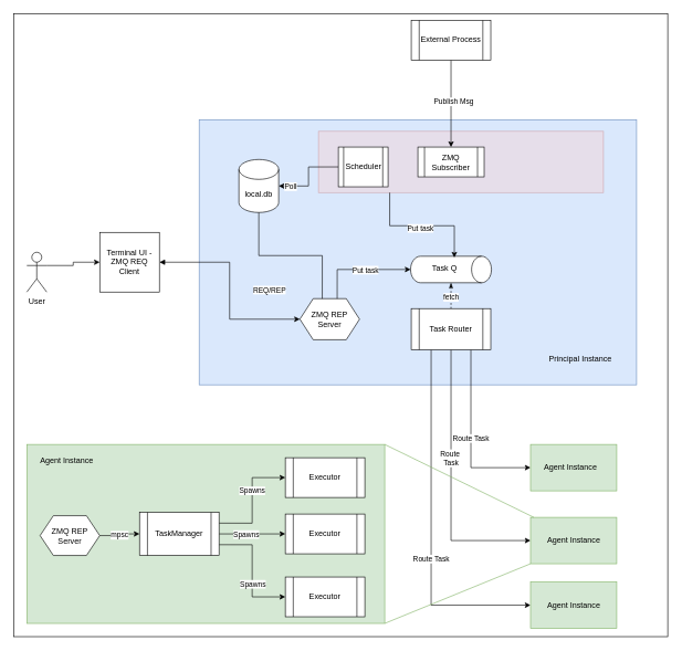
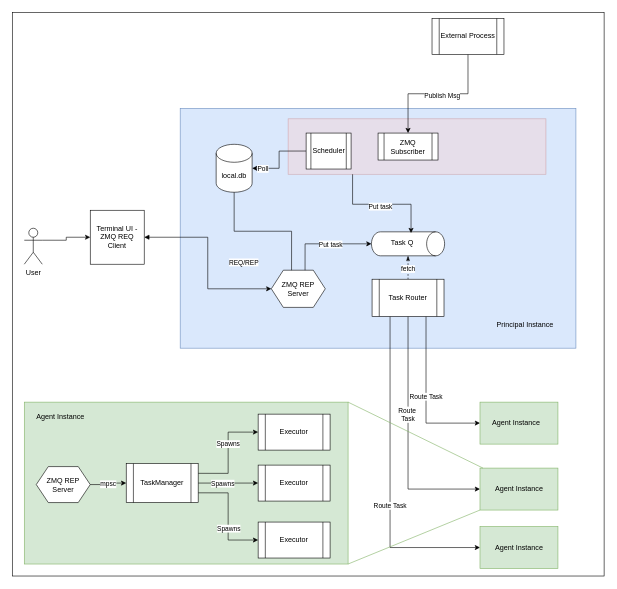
  <mxCell id="0" />
  <mxCell id="1" parent="0" />
  <mxCell id="2" value="" style="rounded=0;whiteSpace=wrap;html=1;align=right;shadow=0;" parent="1" vertex="1"><mxGeometry x="20" y="20" width="987" height="940" as="geometry" /></mxCell>
  <mxCell id="3" value="" style="rounded=0;whiteSpace=wrap;html=1;align=right;fillColor=#dae8fc;strokeColor=#6c8ebf;" parent="1" vertex="1"><mxGeometry x="300" y="180" width="660" height="400" as="geometry" /></mxCell>
  <mxCell id="4" value="" style="rounded=0;whiteSpace=wrap;html=1;align=right;fillColor=#f8cecc;strokeColor=#b85450;opacity=40;" vertex="1" parent="1"><mxGeometry x="480" y="197.5" width="430" height="92.5" as="geometry" /></mxCell>
  <mxCell id="5" value="" style="rounded=0;whiteSpace=wrap;html=1;align=right;fillColor=#d5e8d4;strokeColor=#82b366;" parent="1" vertex="1"><mxGeometry x="40" y="670" width="540" height="270" as="geometry" /></mxCell>
  <mxCell id="6" style="edgeStyle=orthogonalEdgeStyle;rounded=0;orthogonalLoop=1;jettySize=auto;html=1;exitX=1;exitY=0.333;exitDx=0;exitDy=0;exitPerimeter=0;entryX=0;entryY=0.5;entryDx=0;entryDy=0;" parent="1" source="7" target="11" edge="1"><mxGeometry relative="1" as="geometry" /></mxCell>
  <mxCell id="7" value="User" style="shape=umlActor;verticalLabelPosition=bottom;verticalAlign=top;html=1;outlineConnect=0;" parent="1" vertex="1"><mxGeometry x="40" y="380" width="30" height="60" as="geometry" /></mxCell>
  <mxCell id="8" value="local.db" style="shape=cylinder3;whiteSpace=wrap;html=1;boundedLbl=1;backgroundOutline=1;size=15;" parent="1" vertex="1"><mxGeometry x="360" y="240" width="60" height="80" as="geometry" /></mxCell>
  <mxCell id="9" style="edgeStyle=orthogonalEdgeStyle;rounded=0;orthogonalLoop=1;jettySize=auto;html=1;exitX=1;exitY=0.5;exitDx=0;exitDy=0;entryX=0;entryY=0.5;entryDx=0;entryDy=0;startArrow=block;startFill=1;" parent="1" source="11" target="29" edge="1"><mxGeometry relative="1" as="geometry" /></mxCell>
  <mxCell id="10" value="REQ/REP" style="edgeLabel;html=1;align=center;verticalAlign=middle;resizable=0;points=[];" parent="9" vertex="1" connectable="0"><mxGeometry x="-0.017" y="1" relative="1" as="geometry"><mxPoint x="58" y="1" as="offset" /></mxGeometry></mxCell>
  <mxCell id="11" value="Terminal UI - ZMQ REQ Client" style="whiteSpace=wrap;html=1;aspect=fixed;" parent="1" vertex="1"><mxGeometry x="150" y="350" width="90" height="90" as="geometry" /></mxCell>
  <mxCell id="12" style="edgeStyle=orthogonalEdgeStyle;rounded=0;orthogonalLoop=1;jettySize=auto;html=1;exitX=0.5;exitY=1;exitDx=0;exitDy=0;entryX=0.5;entryY=0;entryDx=0;entryDy=0;" parent="1" source="14" target="49" edge="1"><mxGeometry relative="1" as="geometry"><mxPoint x="640" y="160" as="targetPoint" /></mxGeometry></mxCell>
  <mxCell id="13" value="Publish Msg" style="edgeLabel;html=1;align=center;verticalAlign=middle;resizable=0;points=[];" parent="12" vertex="1" connectable="0"><mxGeometry x="-0.058" y="3" relative="1" as="geometry"><mxPoint as="offset" /></mxGeometry></mxCell>
- <mxCell id="14" value="External Process" style="shape=process;whiteSpace=wrap;html=1;backgroundOutline=1;" parent="1" vertex="1"><mxGeometry x="620" y="30" width="120" height="60" as="geometry" /></mxCell>
+ <mxCell id="14" value="External Process" style="shape=process;whiteSpace=wrap;html=1;backgroundOutline=1;" parent="1" vertex="1"><mxGeometry x="720" y="30" width="120" height="60" as="geometry" /></mxCell>
  <mxCell id="15" value="Principal Instance" style="text;html=1;align=center;verticalAlign=middle;resizable=0;points=[];autosize=1;strokeColor=none;fillColor=none;" parent="1" vertex="1"><mxGeometry x="815" y="527" width="120" height="30" as="geometry" /></mxCell>
  <mxCell id="16" value="Spawns" style="edgeStyle=orthogonalEdgeStyle;rounded=0;orthogonalLoop=1;jettySize=auto;html=1;" parent="1" edge="1"><mxGeometry relative="1" as="geometry"><mxPoint x="800" y="825" as="targetPoint" /></mxGeometry></mxCell>
  <mxCell id="17" style="edgeStyle=orthogonalEdgeStyle;rounded=0;orthogonalLoop=1;jettySize=auto;html=1;exitX=0.5;exitY=1;exitDx=0;exitDy=0;" parent="1" edge="1"><mxGeometry relative="1" as="geometry"><mxPoint x="630" y="730" as="sourcePoint" /></mxGeometry></mxCell>
  <mxCell id="18" value="Agent Instance" style="text;html=1;align=center;verticalAlign=middle;resizable=0;points=[];autosize=1;strokeColor=none;fillColor=none;" parent="1" vertex="1"><mxGeometry x="50" y="680" width="100" height="30" as="geometry" /></mxCell>
  <mxCell id="19" style="edgeStyle=orthogonalEdgeStyle;rounded=0;orthogonalLoop=1;jettySize=auto;html=1;exitX=1;exitY=0.5;exitDx=0;exitDy=0;entryX=0;entryY=0.5;entryDx=0;entryDy=0;" parent="1" source="25" target="26" edge="1"><mxGeometry relative="1" as="geometry" /></mxCell>
  <mxCell id="20" value="Spawns" style="edgeLabel;html=1;align=center;verticalAlign=middle;resizable=0;points=[];" parent="19" vertex="1" connectable="0"><mxGeometry x="-0.3" relative="1" as="geometry"><mxPoint x="5" as="offset" /></mxGeometry></mxCell>
  <mxCell id="21" style="edgeStyle=orthogonalEdgeStyle;rounded=0;orthogonalLoop=1;jettySize=auto;html=1;exitX=1;exitY=0.25;exitDx=0;exitDy=0;entryX=0;entryY=0.5;entryDx=0;entryDy=0;" parent="1" source="25" target="28" edge="1"><mxGeometry relative="1" as="geometry" /></mxCell>
  <mxCell id="22" value="Spawns" style="edgeLabel;html=1;align=center;verticalAlign=middle;resizable=0;points=[];" parent="21" vertex="1" connectable="0"><mxGeometry x="0.171" y="1" relative="1" as="geometry"><mxPoint as="offset" /></mxGeometry></mxCell>
  <mxCell id="23" style="edgeStyle=orthogonalEdgeStyle;rounded=0;orthogonalLoop=1;jettySize=auto;html=1;exitX=1;exitY=0.75;exitDx=0;exitDy=0;entryX=0;entryY=0.5;entryDx=0;entryDy=0;" parent="1" source="25" target="27" edge="1"><mxGeometry relative="1" as="geometry" /></mxCell>
  <mxCell id="24" value="Spawns" style="edgeLabel;html=1;align=center;verticalAlign=middle;resizable=0;points=[];" parent="23" vertex="1" connectable="0"><mxGeometry x="0.217" relative="1" as="geometry"><mxPoint as="offset" /></mxGeometry></mxCell>
  <mxCell id="25" value="TaskManager" style="shape=process;whiteSpace=wrap;html=1;backgroundOutline=1;" parent="1" vertex="1"><mxGeometry x="210" y="772.5" width="120" height="65" as="geometry" /></mxCell>
  <mxCell id="26" value="Executor" style="shape=process;whiteSpace=wrap;html=1;backgroundOutline=1;" parent="1" vertex="1"><mxGeometry x="430" y="775" width="120" height="60" as="geometry" /></mxCell>
  <mxCell id="27" value="Executor" style="shape=process;whiteSpace=wrap;html=1;backgroundOutline=1;" parent="1" vertex="1"><mxGeometry x="430" y="870" width="120" height="60" as="geometry" /></mxCell>
  <mxCell id="28" value="Executor" style="shape=process;whiteSpace=wrap;html=1;backgroundOutline=1;" parent="1" vertex="1"><mxGeometry x="430" y="690" width="120" height="60" as="geometry" /></mxCell>
  <mxCell id="29" value="ZMQ REP Server" style="shape=hexagon;perimeter=hexagonPerimeter2;whiteSpace=wrap;html=1;fixedSize=1;" parent="1" vertex="1"><mxGeometry x="452" y="450" width="90" height="62" as="geometry" /></mxCell>
  <mxCell id="30" style="edgeStyle=orthogonalEdgeStyle;rounded=0;orthogonalLoop=1;jettySize=auto;html=1;exitX=1;exitY=0.5;exitDx=0;exitDy=0;entryX=0;entryY=0.5;entryDx=0;entryDy=0;" parent="1" source="32" target="25" edge="1"><mxGeometry relative="1" as="geometry" /></mxCell>
  <mxCell id="31" value="mpsc" style="edgeLabel;html=1;align=center;verticalAlign=middle;resizable=0;points=[];" parent="30" vertex="1" connectable="0"><mxGeometry x="-0.067" y="1" relative="1" as="geometry"><mxPoint as="offset" /></mxGeometry></mxCell>
  <mxCell id="32" value="ZMQ REP Server" style="shape=hexagon;perimeter=hexagonPerimeter2;whiteSpace=wrap;html=1;fixedSize=1;" parent="1" vertex="1"><mxGeometry x="60" y="777.5" width="90" height="60" as="geometry" /></mxCell>
  <mxCell id="33" style="edgeStyle=orthogonalEdgeStyle;rounded=0;orthogonalLoop=1;jettySize=auto;html=1;exitX=1;exitY=0.5;exitDx=0;exitDy=0;exitPerimeter=0;entryX=0.5;entryY=0;entryDx=0;entryDy=0;endArrow=none;endFill=0;startArrow=classicThin;startFill=1;dashed=1;" edge="1" parent="1" source="35" target="41"><mxGeometry relative="1" as="geometry" /></mxCell>
  <mxCell id="34" value="fetch" style="edgeLabel;html=1;align=center;verticalAlign=middle;resizable=0;points=[];" vertex="1" connectable="0" parent="33"><mxGeometry x="0.1" y="-1" relative="1" as="geometry"><mxPoint as="offset" /></mxGeometry></mxCell>
  <mxCell id="35" value="" style="shape=cylinder3;whiteSpace=wrap;html=1;boundedLbl=1;backgroundOutline=1;size=15;rotation=90;" vertex="1" parent="1"><mxGeometry x="660" y="345" width="40" height="122" as="geometry" /></mxCell>
  <mxCell id="36" value="Route Task" style="edgeStyle=orthogonalEdgeStyle;rounded=0;orthogonalLoop=1;jettySize=auto;html=1;exitX=0.75;exitY=1;exitDx=0;exitDy=0;entryX=0;entryY=0.5;entryDx=0;entryDy=0;" edge="1" parent="1" source="41" target="52"><mxGeometry relative="1" as="geometry" /></mxCell>
  <mxCell id="37" style="edgeStyle=orthogonalEdgeStyle;rounded=0;orthogonalLoop=1;jettySize=auto;html=1;exitX=0.5;exitY=1;exitDx=0;exitDy=0;entryX=0;entryY=0.5;entryDx=0;entryDy=0;" edge="1" parent="1" source="41" target="53"><mxGeometry relative="1" as="geometry" /></mxCell>
  <mxCell id="38" value="Route&amp;nbsp;&lt;div&gt;Task&lt;/div&gt;" style="edgeLabel;html=1;align=center;verticalAlign=middle;resizable=0;points=[];" vertex="1" connectable="0" parent="37"><mxGeometry x="-0.201" y="-1" relative="1" as="geometry"><mxPoint as="offset" /></mxGeometry></mxCell>
  <mxCell id="39" style="edgeStyle=orthogonalEdgeStyle;rounded=0;orthogonalLoop=1;jettySize=auto;html=1;exitX=0.25;exitY=1;exitDx=0;exitDy=0;entryX=0;entryY=0.5;entryDx=0;entryDy=0;" edge="1" parent="1" source="41" target="58"><mxGeometry relative="1" as="geometry" /></mxCell>
  <mxCell id="40" value="Route Task" style="edgeLabel;html=1;align=center;verticalAlign=middle;resizable=0;points=[];" vertex="1" connectable="0" parent="39"><mxGeometry x="0.176" y="-1" relative="1" as="geometry"><mxPoint as="offset" /></mxGeometry></mxCell>
  <mxCell id="41" value="Task Router" style="shape=process;whiteSpace=wrap;html=1;backgroundOutline=1;" vertex="1" parent="1"><mxGeometry x="620" y="465" width="120" height="62" as="geometry" /></mxCell>
  <mxCell id="42" value="Task Q" style="text;html=1;align=center;verticalAlign=middle;resizable=0;points=[];autosize=1;strokeColor=none;fillColor=none;" vertex="1" parent="1"><mxGeometry x="640" y="390" width="60" height="30" as="geometry" /></mxCell>
  <mxCell id="43" style="edgeStyle=orthogonalEdgeStyle;rounded=0;orthogonalLoop=1;jettySize=auto;html=1;exitX=0.625;exitY=0;exitDx=0;exitDy=0;entryX=0.5;entryY=1;entryDx=0;entryDy=0;entryPerimeter=0;" edge="1" parent="1" source="29" target="35"><mxGeometry relative="1" as="geometry" /></mxCell>
  <mxCell id="44" value="Put task" style="edgeLabel;html=1;align=center;verticalAlign=middle;resizable=0;points=[];" vertex="1" connectable="0" parent="43"><mxGeometry x="-0.136" y="-2" relative="1" as="geometry"><mxPoint x="19" y="-2" as="offset" /></mxGeometry></mxCell>
  <mxCell id="45" style="edgeStyle=orthogonalEdgeStyle;rounded=0;orthogonalLoop=1;jettySize=auto;html=1;exitX=0.375;exitY=0;exitDx=0;exitDy=0;entryX=0.5;entryY=1;entryDx=0;entryDy=0;entryPerimeter=0;endArrow=none;endFill=0;" edge="1" parent="1" source="29" target="8"><mxGeometry relative="1" as="geometry" /></mxCell>
  <mxCell id="46" style="edgeStyle=orthogonalEdgeStyle;rounded=0;orthogonalLoop=1;jettySize=auto;html=1;exitX=0;exitY=0.5;exitDx=0;exitDy=0;" edge="1" parent="1" source="48" target="8"><mxGeometry relative="1" as="geometry" /></mxCell>
  <mxCell id="47" value="Poll" style="edgeLabel;html=1;align=center;verticalAlign=middle;resizable=0;points=[];" vertex="1" connectable="0" parent="46"><mxGeometry x="0.461" y="-1" relative="1" as="geometry"><mxPoint x="-14" y="1" as="offset" /></mxGeometry></mxCell>
  <mxCell id="48" value="Scheduler" style="shape=process;whiteSpace=wrap;html=1;backgroundOutline=1;" vertex="1" parent="1"><mxGeometry x="510" y="221.25" width="75" height="60" as="geometry" /></mxCell>
  <mxCell id="49" value="ZMQ Subscriber" style="shape=process;whiteSpace=wrap;html=1;backgroundOutline=1;" vertex="1" parent="1"><mxGeometry x="630" y="221.25" width="100" height="45" as="geometry" /></mxCell>
  <mxCell id="50" style="edgeStyle=orthogonalEdgeStyle;rounded=0;orthogonalLoop=1;jettySize=auto;html=1;exitX=0.25;exitY=1;exitDx=0;exitDy=0;entryX=0.75;entryY=-0.067;entryDx=0;entryDy=0;entryPerimeter=0;" edge="1" parent="1" source="4" target="42"><mxGeometry relative="1" as="geometry" /></mxCell>
  <mxCell id="51" value="Put task" style="edgeLabel;html=1;align=center;verticalAlign=middle;resizable=0;points=[];" vertex="1" connectable="0" parent="50"><mxGeometry x="-0.018" y="-3" relative="1" as="geometry"><mxPoint as="offset" /></mxGeometry></mxCell>
  <mxCell id="52" value="" style="rounded=0;whiteSpace=wrap;html=1;align=right;fillColor=#d5e8d4;strokeColor=#82b366;" vertex="1" parent="1"><mxGeometry x="800" y="670" width="130" height="70" as="geometry" /></mxCell>
  <mxCell id="53" value="" style="rounded=0;whiteSpace=wrap;html=1;align=right;fillColor=#d5e8d4;strokeColor=#82b366;" vertex="1" parent="1"><mxGeometry x="800" y="780" width="130" height="70" as="geometry" /></mxCell>
  <mxCell id="54" value="Agent Instance" style="text;html=1;align=center;verticalAlign=middle;resizable=0;points=[];autosize=1;strokeColor=none;fillColor=none;" vertex="1" parent="1"><mxGeometry x="810" y="690" width="100" height="30" as="geometry" /></mxCell>
  <mxCell id="55" value="Agent Instance" style="text;html=1;align=center;verticalAlign=middle;resizable=0;points=[];autosize=1;strokeColor=none;fillColor=none;" vertex="1" parent="1"><mxGeometry x="815" y="800" width="100" height="30" as="geometry" /></mxCell>
  <mxCell id="56" value="" style="endArrow=none;html=1;rounded=0;exitX=1;exitY=1;exitDx=0;exitDy=0;entryX=0;entryY=0;entryDx=0;entryDy=0;fillColor=#d5e8d4;strokeColor=#82b366;" edge="1" parent="1" source="5"><mxGeometry width="50" height="50" relative="1" as="geometry"><mxPoint x="615" y="930" as="sourcePoint" /><mxPoint x="800" y="850" as="targetPoint" /></mxGeometry></mxCell>
  <mxCell id="57" value="" style="endArrow=none;html=1;rounded=0;exitX=1;exitY=0;exitDx=0;exitDy=0;entryX=0;entryY=1;entryDx=0;entryDy=0;fillColor=#d5e8d4;strokeColor=#82b366;" edge="1" parent="1" source="5"><mxGeometry width="50" height="50" relative="1" as="geometry"><mxPoint x="620" y="660" as="sourcePoint" /><mxPoint x="805" y="780" as="targetPoint" /></mxGeometry></mxCell>
  <mxCell id="58" value="" style="rounded=0;whiteSpace=wrap;html=1;align=right;fillColor=#d5e8d4;strokeColor=#82b366;" vertex="1" parent="1"><mxGeometry x="800" y="877.5" width="130" height="70" as="geometry" /></mxCell>
  <mxCell id="59" value="Agent Instance" style="text;html=1;align=center;verticalAlign=middle;resizable=0;points=[];autosize=1;strokeColor=none;fillColor=none;" vertex="1" parent="1"><mxGeometry x="815" y="897.5" width="100" height="30" as="geometry" /></mxCell>
